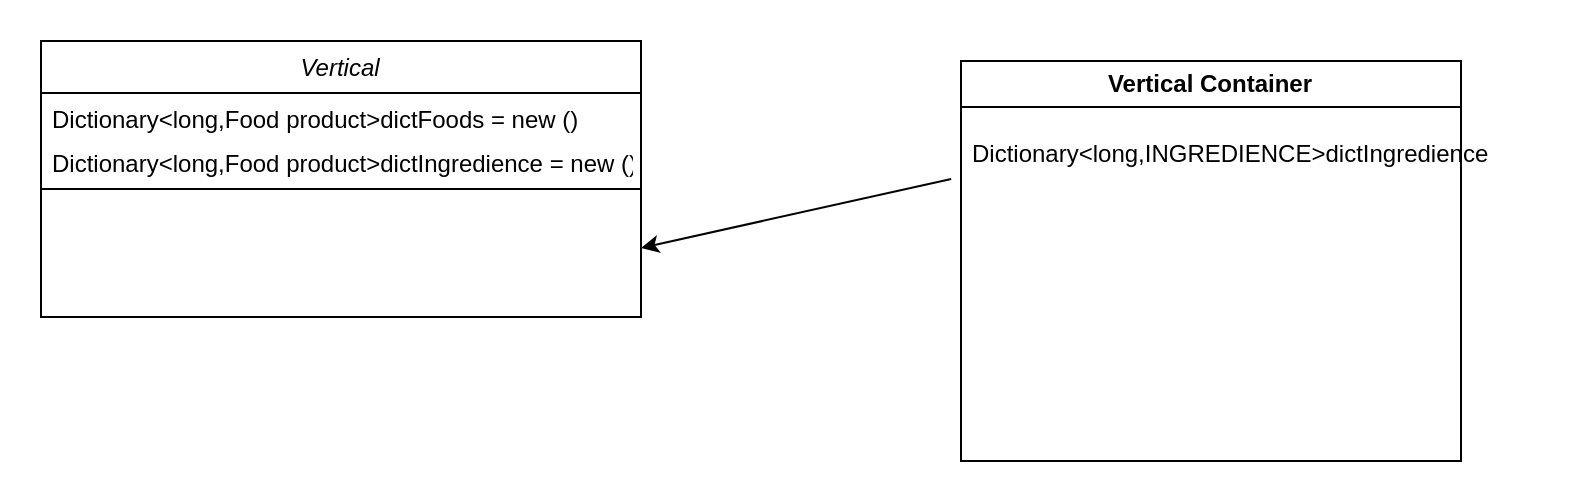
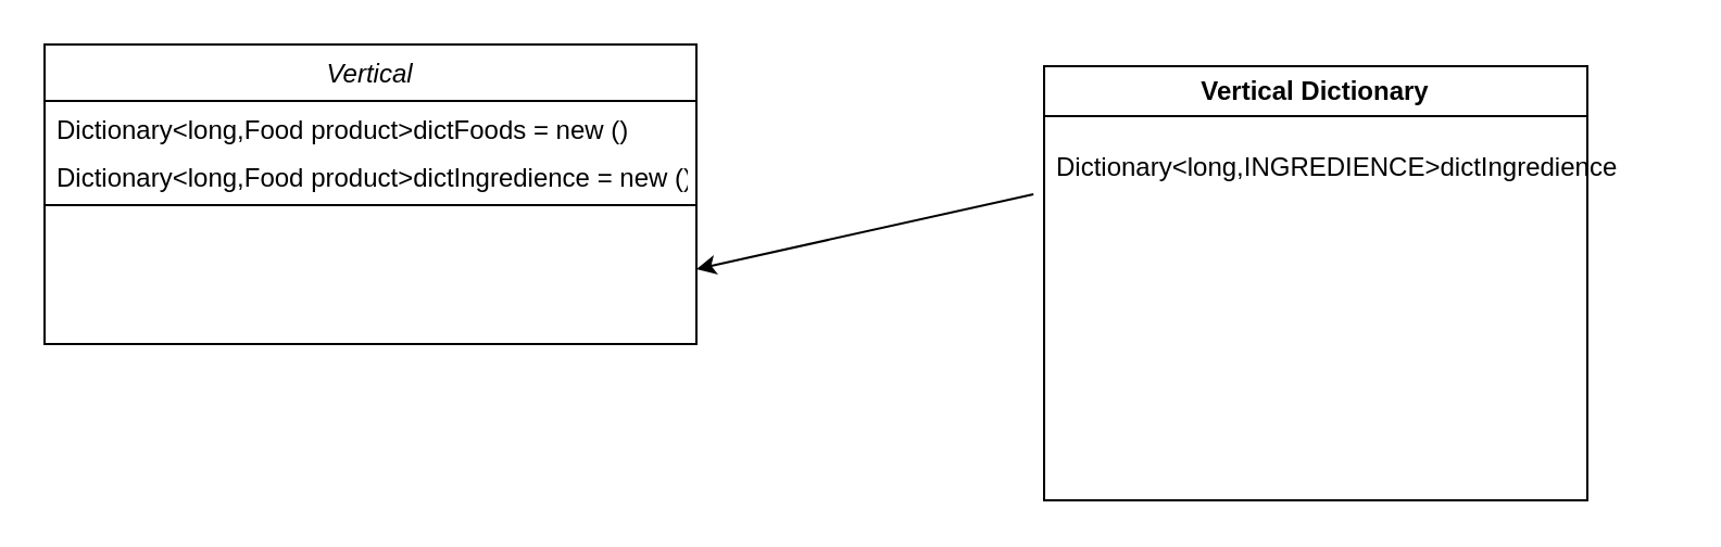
  <mxCell id="0" />
  <mxCell id="1" parent="0" />
  <mxCell id="2" value="Vertical" style="swimlane;fontStyle=2;align=center;verticalAlign=top;childLayout=stackLayout;horizontal=1;startSize=26;horizontalStack=0;resizeParent=1;resizeLast=0;collapsible=1;marginBottom=0;rounded=0;shadow=0;strokeWidth=1;" vertex="1" parent="1"><mxGeometry x="20" y="20" width="300" height="138" as="geometry"><mxRectangle x="230" y="140" width="160" height="26" as="alternateBounds" /></mxGeometry></mxCell>
  <mxCell id="3" value="Dictionary&lt;long,Food product&gt;dictFoods = new ()" style="text;align=left;verticalAlign=top;spacingLeft=4;spacingRight=4;overflow=hidden;rotatable=0;points=[[0,0.5],[1,0.5]];portConstraint=eastwest;rounded=0;shadow=0;html=0;" vertex="1" parent="2"><mxGeometry y="26" width="300" height="22" as="geometry" /></mxCell>
  <mxCell id="4" value="Dictionary&lt;long,Food product&gt;dictIngredience = new ()" style="text;align=left;verticalAlign=top;spacingLeft=4;spacingRight=4;overflow=hidden;rotatable=0;points=[[0,0.5],[1,0.5]];portConstraint=eastwest;rounded=0;shadow=0;html=0;" vertex="1" parent="2"><mxGeometry y="48" width="300" height="22" as="geometry" /></mxCell>
  <mxCell id="5" value="" style="line;html=1;strokeWidth=1;align=left;verticalAlign=middle;spacingTop=-1;spacingLeft=3;spacingRight=3;rotatable=0;labelPosition=right;points=[];portConstraint=eastwest;" vertex="1" parent="2"><mxGeometry y="70" width="300" height="8" as="geometry" /></mxCell>
- <mxCell id="6" value="Vertical Container" style="swimlane;whiteSpace=wrap;html=1;" vertex="1" parent="1"><mxGeometry x="480" y="30" width="250" height="200" as="geometry" /></mxCell>
+ <mxCell id="6" value="Vertical Dictionary" style="swimlane;whiteSpace=wrap;html=1;" vertex="1" parent="1"><mxGeometry x="480" y="30" width="250" height="200" as="geometry" /></mxCell>
  <mxCell id="7" value="   Dictionary&lt;long,INGREDIENCE&gt;dictIngredience" style="text;align=left;verticalAlign=top;spacingLeft=4;spacingRight=4;overflow=hidden;rotatable=0;points=[[0,0.5],[1,0.5]];portConstraint=eastwest;rounded=0;shadow=0;html=0;" vertex="1" parent="6"><mxGeometry x="-10" y="33" width="300" height="26" as="geometry" /></mxCell>
  <mxCell id="8" value="" style="endArrow=classic;html=1;rounded=0;exitX=0.017;exitY=1;exitDx=0;exitDy=0;exitPerimeter=0;entryX=1;entryY=0.75;entryDx=0;entryDy=0;" edge="1" parent="1" source="7" target="2"><mxGeometry width="50" height="50" relative="1" as="geometry"><mxPoint x="230" y="-30" as="sourcePoint" /><mxPoint x="280" y="-80" as="targetPoint" /></mxGeometry></mxCell>
